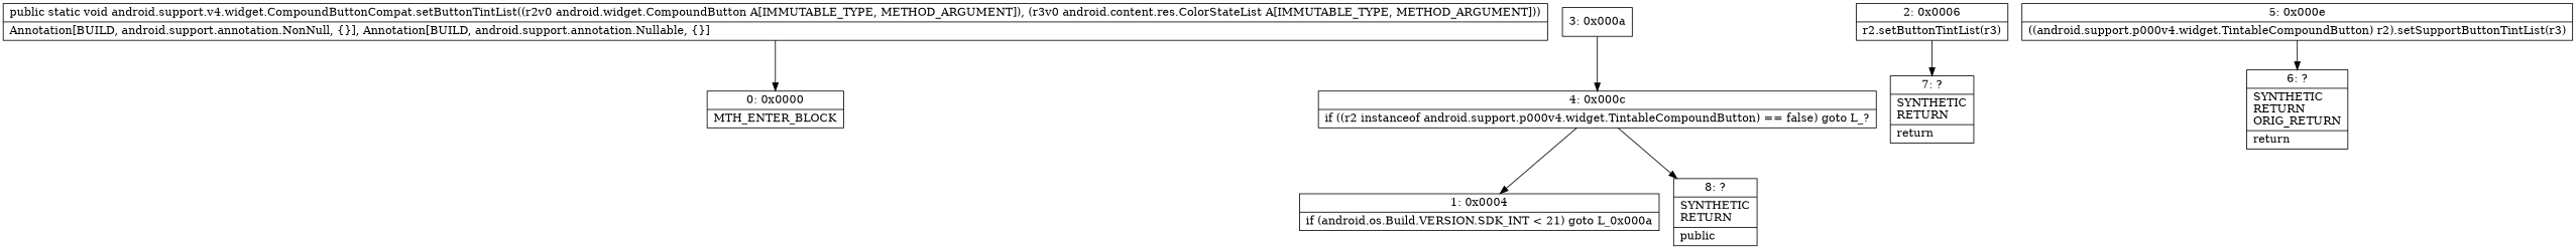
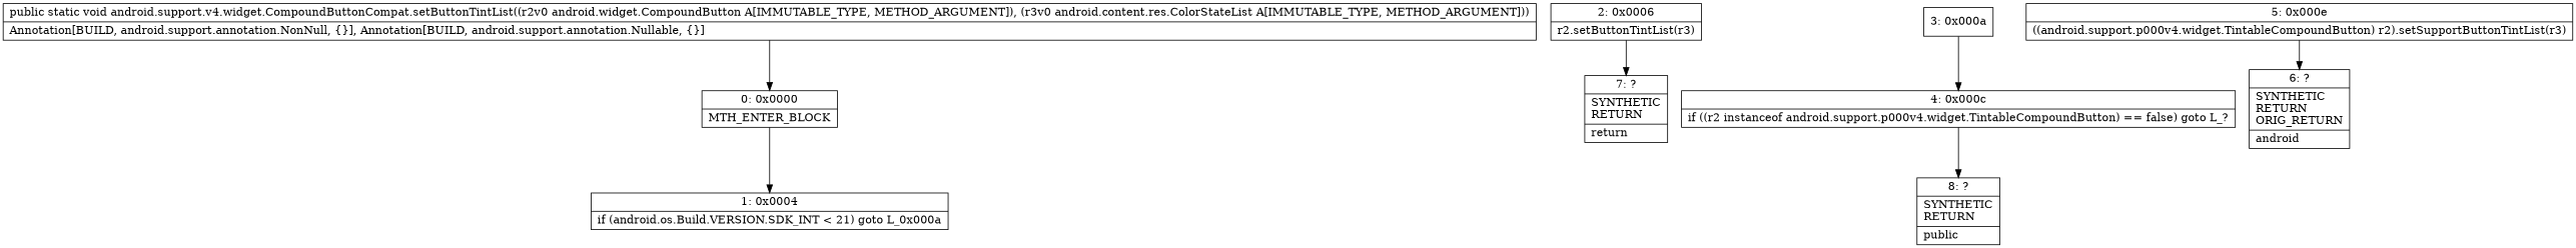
  digraph {
    node [shape=record]
    n1 [label="{0\:\ 0x0000|MTH_ENTER_BLOCK\l}"]
    n2 [label="{1\:\ 0x0004|if (android.os.Build.VERSION.SDK_INT \< 21) goto L_0x000a\l}"]
    n3 [label="{2\:\ 0x0006|r2.setButtonTintList(r3)\l}"]
    n4 [label="{7\:\ ?|SYNTHETIC\lRETURN\l|return\l}"]
    n5 [label="{3\:\ 0x000a}"]
    n6 [label="{4\:\ 0x000c|if ((r2 instanceof android.support.p000v4.widget.TintableCompoundButton) == false) goto L_?\l}"]
    n7 [label="{8\:\ ?|SYNTHETIC\lRETURN\l|public\l}"]
    n8 [label="{5\:\ 0x000e|((android.support.p000v4.widget.TintableCompoundButton) r2).setSupportButtonTintList(r3)\l}"]
-   n9 [label="{6\:\ ?|SYNTHETIC\lRETURN\lORIG_RETURN\l|return\l}"]
+   n9 [label="{6\:\ ?|SYNTHETIC\lRETURN\lORIG_RETURN\l|android\l}"]
    n10 [label="{public static void android.support.v4.widget.CompoundButtonCompat.setButtonTintList((r2v0 android.widget.CompoundButton A[IMMUTABLE_TYPE, METHOD_ARGUMENT]), (r3v0 android.content.res.ColorStateList A[IMMUTABLE_TYPE, METHOD_ARGUMENT]))  | Annotation[BUILD, android.support.annotation.NonNull, \{\}], Annotation[BUILD, android.support.annotation.Nullable, \{\}]\l}"]
-   n6 -> n2
+   n1 -> n2
    n3 -> n4
    n5 -> n6
    n6 -> n7
    n8 -> n9
    n10 -> n1
  }
